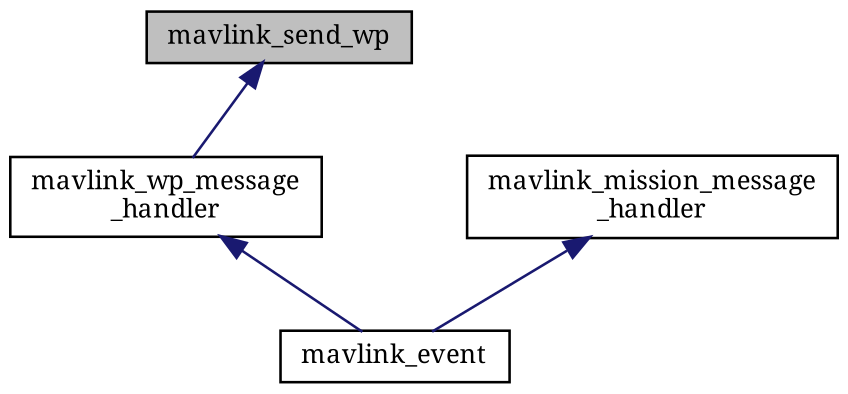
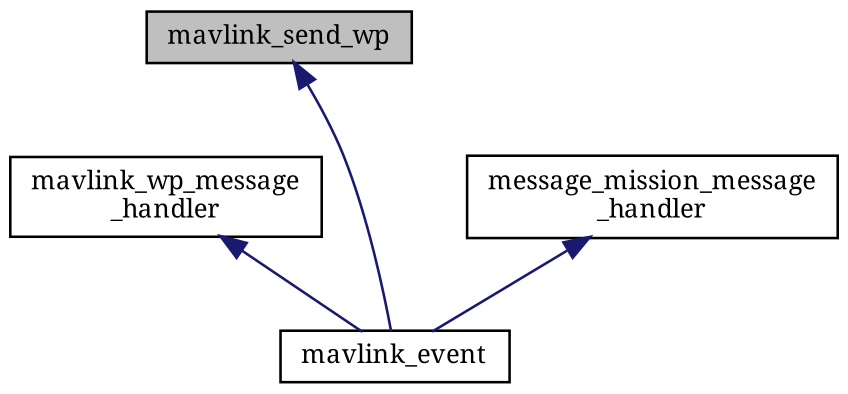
  digraph {
    fontname="Noto Serif"
    rankdir=TB
    node [color=black fillcolor=white fontname="Noto Serif" fontsize=10 shape=record style=filled]
    edge [color=midnightblue dir=back fontname="Noto Serif" fontsize=10 labelfontname=FreeSans labelfontsize=10 style=solid]
    n1 [fillcolor=grey75 fontcolor=black height=0.2 label=mavlink_send_wp width=0.4]
    n2 [height=0.2 label="mavlink_wp_message\l_handler" width=0.4]
    n3 [height=0.2 label=mavlink_event width=0.4]
-   n4 [height=0.2 label="mavlink_mission_message\l_handler" width=0.4]
-   n1 -> n2
+   n4 [height=0.2 label="message_mission_message\l_handler" width=0.4]
+   n1 -> n3
    n2 -> n3
    n4 -> n3
  }
